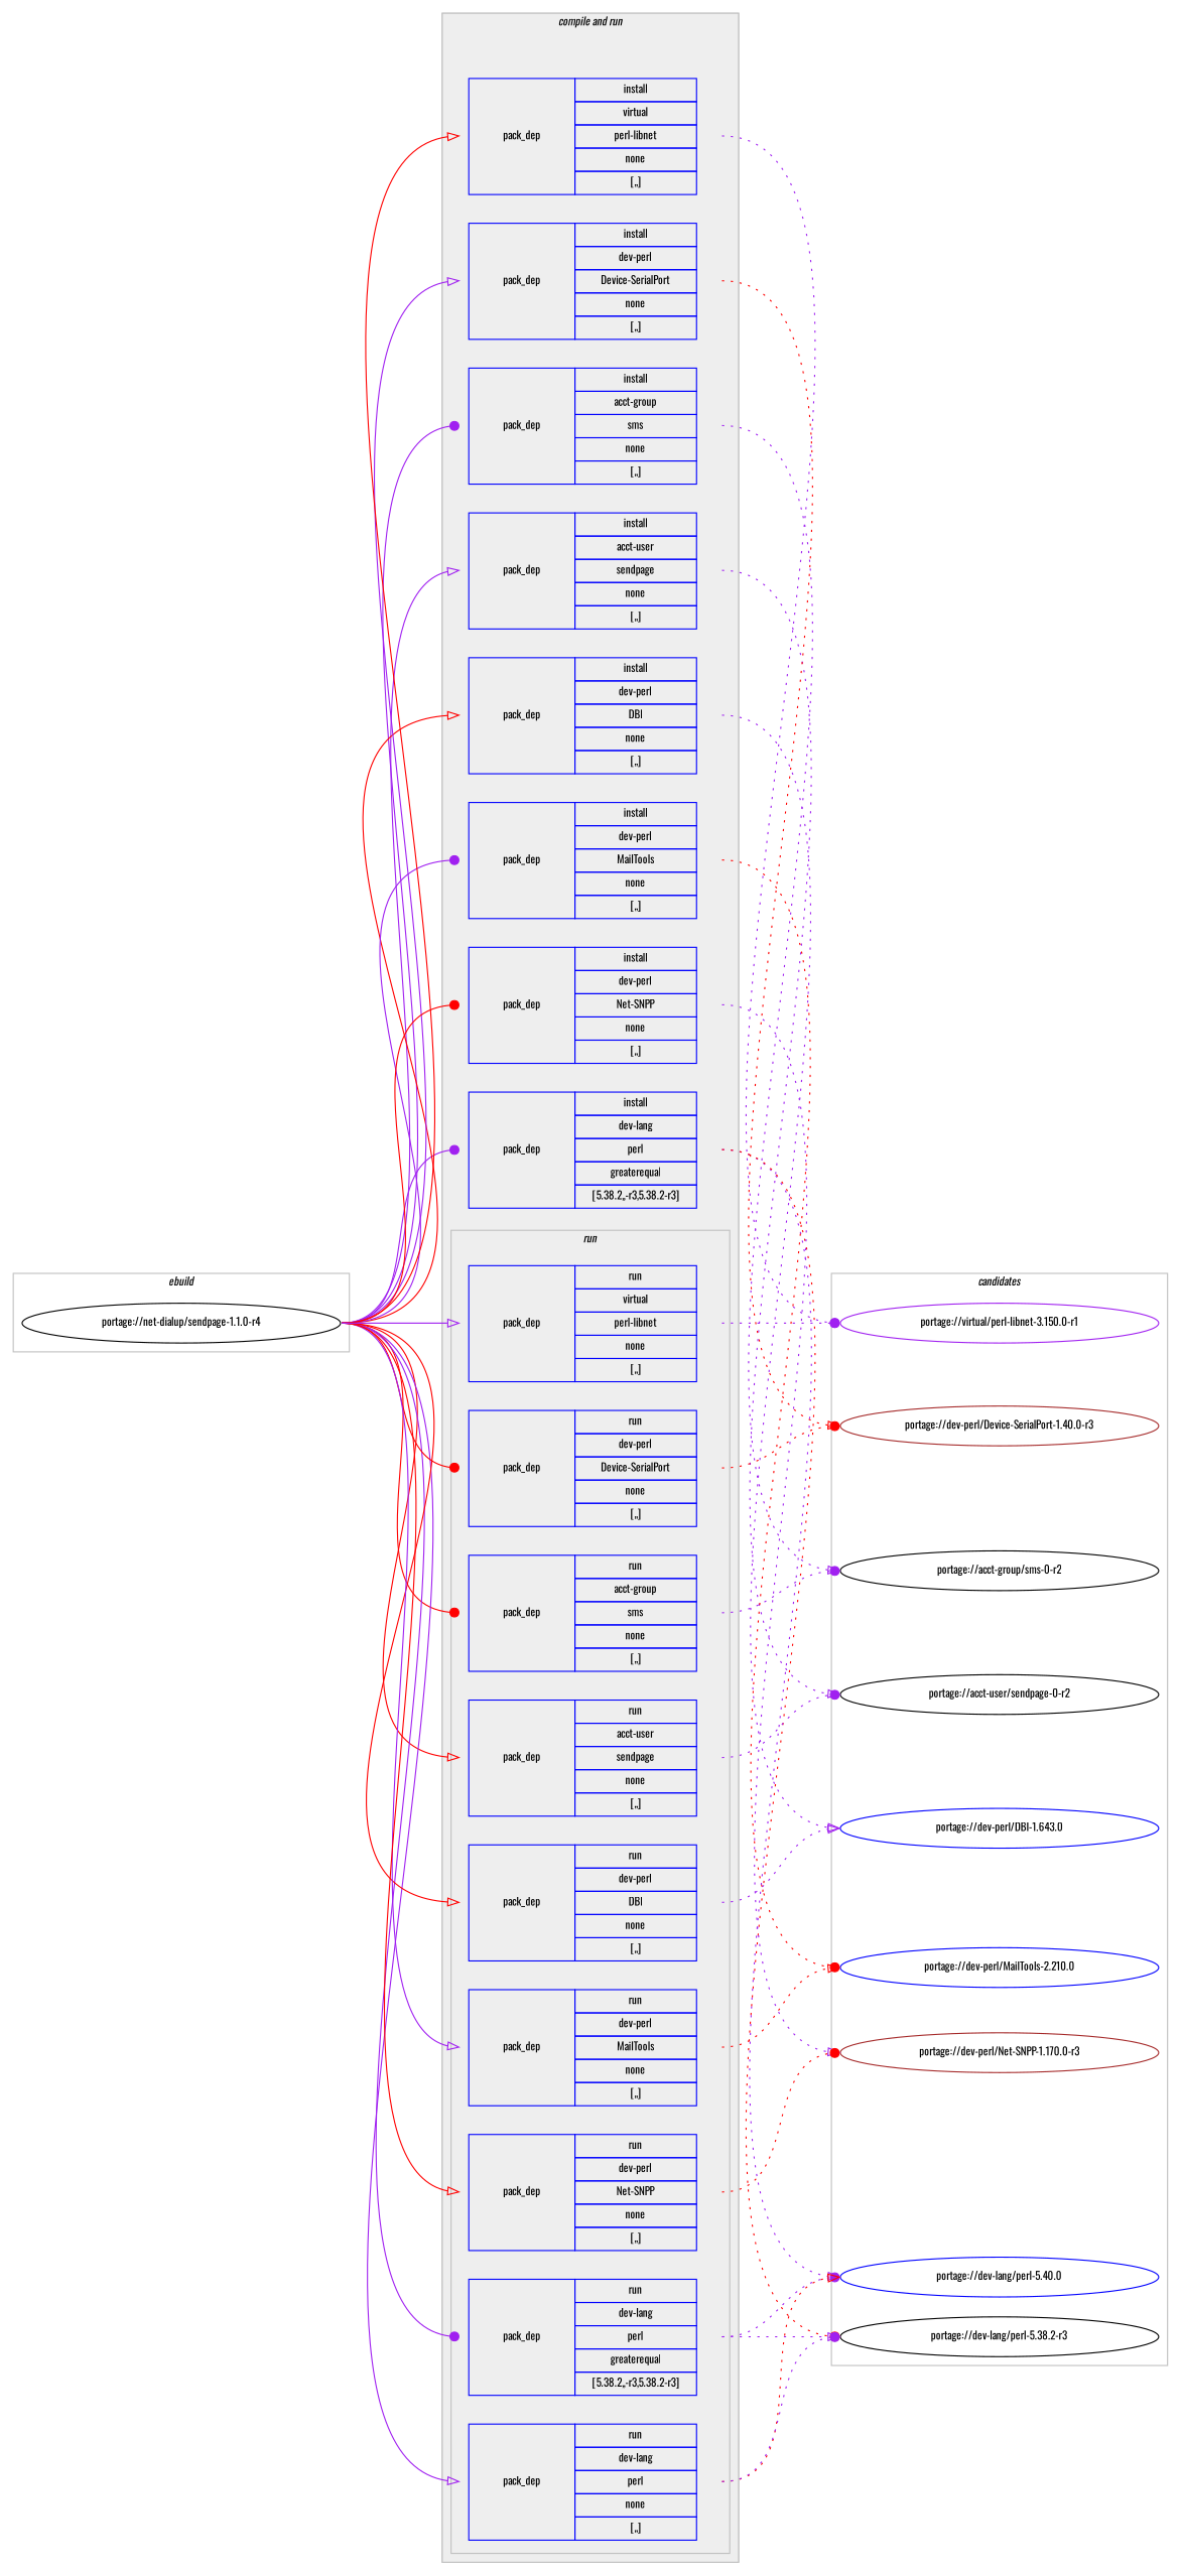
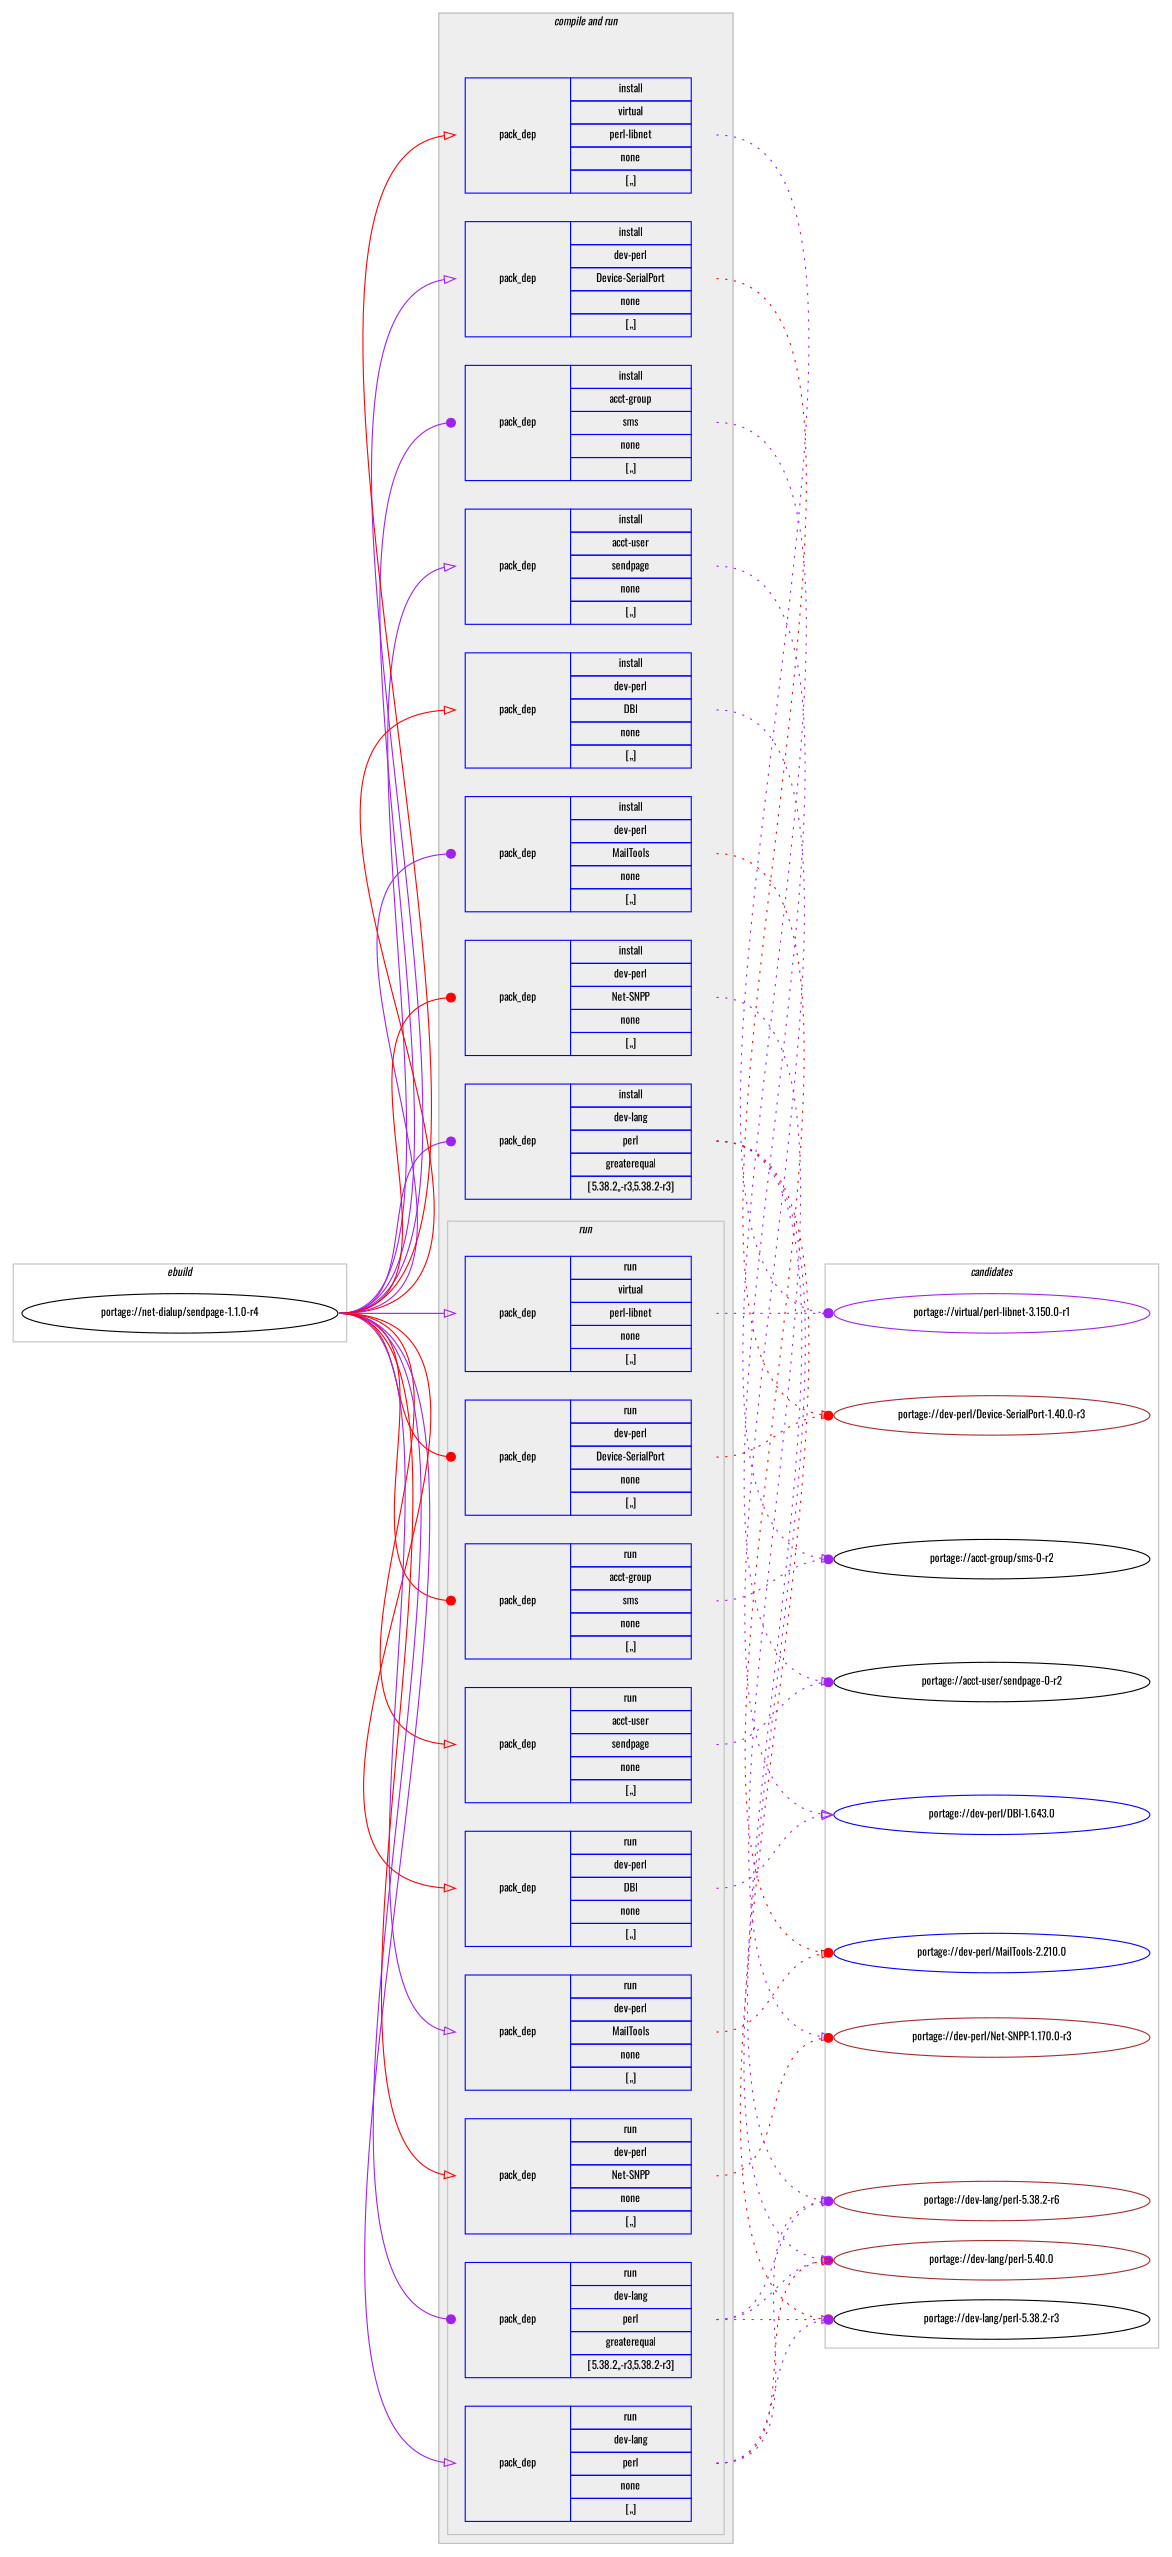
  digraph {
    compound=true
    concentrate=true
    fontname=Oswald
    fontsize=10
    newrank=true
    rankdir=LR
    ranksep=1.5
    node [color=blue fontname=Oswald fontsize=10 shape=none]
    edge [arrowhead=onormal color=purple fontname=Oswald headport=w style=dotted tailport=e weight=100]
    n1 [color=black label="portage://net-dialup/sendpage-1.1.0-r4" width=4 shape=""]
    n2 [label=<<TABLE BORDER="0" CELLBORDER="1" CELLSPACING="0" CELLPADDING="4" WIDTH="220"><TR><TD ROWSPAN="6" CELLPADDING="30">pack_dep</TD></TR><TR><TD WIDTH="110">install</TD></TR><TR><TD>acct-group</TD></TR><TR><TD>sms</TD></TR><TR><TD>none</TD></TR><TR><TD>[,,]</TD></TR></TABLE>>]
    n3 [label=<<TABLE BORDER="0" CELLBORDER="1" CELLSPACING="0" CELLPADDING="4" WIDTH="220"><TR><TD ROWSPAN="6" CELLPADDING="30">pack_dep</TD></TR><TR><TD WIDTH="110">install</TD></TR><TR><TD>acct-user</TD></TR><TR><TD>sendpage</TD></TR><TR><TD>none</TD></TR><TR><TD>[,,]</TD></TR></TABLE>>]
    n4 [label=<<TABLE BORDER="0" CELLBORDER="1" CELLSPACING="0" CELLPADDING="4" WIDTH="220"><TR><TD ROWSPAN="6" CELLPADDING="30">pack_dep</TD></TR><TR><TD WIDTH="110">install</TD></TR><TR><TD>dev-lang</TD></TR><TR><TD>perl</TD></TR><TR><TD>greaterequal</TD></TR><TR><TD>[5.38.2,,-r3,5.38.2-r3]</TD></TR></TABLE>>]
    n5 [label=<<TABLE BORDER="0" CELLBORDER="1" CELLSPACING="0" CELLPADDING="4" WIDTH="220"><TR><TD ROWSPAN="6" CELLPADDING="30">pack_dep</TD></TR><TR><TD WIDTH="110">install</TD></TR><TR><TD>dev-perl</TD></TR><TR><TD>DBI</TD></TR><TR><TD>none</TD></TR><TR><TD>[,,]</TD></TR></TABLE>>]
    n6 [label=<<TABLE BORDER="0" CELLBORDER="1" CELLSPACING="0" CELLPADDING="4" WIDTH="220"><TR><TD ROWSPAN="6" CELLPADDING="30">pack_dep</TD></TR><TR><TD WIDTH="110">install</TD></TR><TR><TD>dev-perl</TD></TR><TR><TD>Device-SerialPort</TD></TR><TR><TD>none</TD></TR><TR><TD>[,,]</TD></TR></TABLE>>]
    n7 [label=<<TABLE BORDER="0" CELLBORDER="1" CELLSPACING="0" CELLPADDING="4" WIDTH="220"><TR><TD ROWSPAN="6" CELLPADDING="30">pack_dep</TD></TR><TR><TD WIDTH="110">install</TD></TR><TR><TD>dev-perl</TD></TR><TR><TD>MailTools</TD></TR><TR><TD>none</TD></TR><TR><TD>[,,]</TD></TR></TABLE>>]
    n8 [label=<<TABLE BORDER="0" CELLBORDER="1" CELLSPACING="0" CELLPADDING="4" WIDTH="220"><TR><TD ROWSPAN="6" CELLPADDING="30">pack_dep</TD></TR><TR><TD WIDTH="110">install</TD></TR><TR><TD>dev-perl</TD></TR><TR><TD>Net-SNPP</TD></TR><TR><TD>none</TD></TR><TR><TD>[,,]</TD></TR></TABLE>>]
    n9 [label=<<TABLE BORDER="0" CELLBORDER="1" CELLSPACING="0" CELLPADDING="4" WIDTH="220"><TR><TD ROWSPAN="6" CELLPADDING="30">pack_dep</TD></TR><TR><TD WIDTH="110">install</TD></TR><TR><TD>virtual</TD></TR><TR><TD>perl-libnet</TD></TR><TR><TD>none</TD></TR><TR><TD>[,,]</TD></TR></TABLE>>]
    n10 [label=<<TABLE BORDER="0" CELLBORDER="1" CELLSPACING="0" CELLPADDING="4" WIDTH="220"><TR><TD ROWSPAN="6" CELLPADDING="30">pack_dep</TD></TR><TR><TD WIDTH="110">run</TD></TR><TR><TD>acct-group</TD></TR><TR><TD>sms</TD></TR><TR><TD>none</TD></TR><TR><TD>[,,]</TD></TR></TABLE>>]
    n11 [label=<<TABLE BORDER="0" CELLBORDER="1" CELLSPACING="0" CELLPADDING="4" WIDTH="220"><TR><TD ROWSPAN="6" CELLPADDING="30">pack_dep</TD></TR><TR><TD WIDTH="110">run</TD></TR><TR><TD>acct-user</TD></TR><TR><TD>sendpage</TD></TR><TR><TD>none</TD></TR><TR><TD>[,,]</TD></TR></TABLE>>]
    n12 [label=<<TABLE BORDER="0" CELLBORDER="1" CELLSPACING="0" CELLPADDING="4" WIDTH="220"><TR><TD ROWSPAN="6" CELLPADDING="30">pack_dep</TD></TR><TR><TD WIDTH="110">run</TD></TR><TR><TD>dev-lang</TD></TR><TR><TD>perl</TD></TR><TR><TD>greaterequal</TD></TR><TR><TD>[5.38.2,,-r3,5.38.2-r3]</TD></TR></TABLE>>]
    n13 [label=<<TABLE BORDER="0" CELLBORDER="1" CELLSPACING="0" CELLPADDING="4" WIDTH="220"><TR><TD ROWSPAN="6" CELLPADDING="30">pack_dep</TD></TR><TR><TD WIDTH="110">run</TD></TR><TR><TD>dev-lang</TD></TR><TR><TD>perl</TD></TR><TR><TD>none</TD></TR><TR><TD>[,,]</TD></TR></TABLE>>]
    n14 [label=<<TABLE BORDER="0" CELLBORDER="1" CELLSPACING="0" CELLPADDING="4" WIDTH="220"><TR><TD ROWSPAN="6" CELLPADDING="30">pack_dep</TD></TR><TR><TD WIDTH="110">run</TD></TR><TR><TD>dev-perl</TD></TR><TR><TD>DBI</TD></TR><TR><TD>none</TD></TR><TR><TD>[,,]</TD></TR></TABLE>>]
    n15 [label=<<TABLE BORDER="0" CELLBORDER="1" CELLSPACING="0" CELLPADDING="4" WIDTH="220"><TR><TD ROWSPAN="6" CELLPADDING="30">pack_dep</TD></TR><TR><TD WIDTH="110">run</TD></TR><TR><TD>dev-perl</TD></TR><TR><TD>Device-SerialPort</TD></TR><TR><TD>none</TD></TR><TR><TD>[,,]</TD></TR></TABLE>>]
    n16 [label=<<TABLE BORDER="0" CELLBORDER="1" CELLSPACING="0" CELLPADDING="4" WIDTH="220"><TR><TD ROWSPAN="6" CELLPADDING="30">pack_dep</TD></TR><TR><TD WIDTH="110">run</TD></TR><TR><TD>dev-perl</TD></TR><TR><TD>MailTools</TD></TR><TR><TD>none</TD></TR><TR><TD>[,,]</TD></TR></TABLE>>]
    n17 [label=<<TABLE BORDER="0" CELLBORDER="1" CELLSPACING="0" CELLPADDING="4" WIDTH="220"><TR><TD ROWSPAN="6" CELLPADDING="30">pack_dep</TD></TR><TR><TD WIDTH="110">run</TD></TR><TR><TD>dev-perl</TD></TR><TR><TD>Net-SNPP</TD></TR><TR><TD>none</TD></TR><TR><TD>[,,]</TD></TR></TABLE>>]
    n18 [label=<<TABLE BORDER="0" CELLBORDER="1" CELLSPACING="0" CELLPADDING="4" WIDTH="220"><TR><TD ROWSPAN="6" CELLPADDING="30">pack_dep</TD></TR><TR><TD WIDTH="110">run</TD></TR><TR><TD>virtual</TD></TR><TR><TD>perl-libnet</TD></TR><TR><TD>none</TD></TR><TR><TD>[,,]</TD></TR></TABLE>>]
    n19 [color=black label="portage://acct-user/sendpage-0-r2" width=4 shape=""]
    n20 [color=black label="portage://acct-group/sms-0-r2" width=4 shape=""]
-   n21 [label="portage://dev-lang/perl-5.40.0" width=4 shape=""]
+   n21 [color=brown label="portage://dev-lang/perl-5.40.0" width=4 shape=""]
+   n22 [color=brown label="portage://dev-lang/perl-5.38.2-r6" width=4 shape=""]
    n23 [color=black label="portage://dev-lang/perl-5.38.2-r3" width=4 shape=""]
    n24 [label="portage://dev-perl/DBI-1.643.0" width=4 shape=""]
    n25 [color=brown label="portage://dev-perl/Device-SerialPort-1.40.0-r3" width=4 shape=""]
    n26 [label="portage://dev-perl/MailTools-2.210.0" width=4 shape=""]
    n27 [color=brown label="portage://dev-perl/Net-SNPP-1.170.0-r3" width=4 shape=""]
    n28 [color=purple label="portage://virtual/perl-libnet-3.150.0-r1" width=4 shape=""]
    subgraph cluster_1 {
      color=gray
      label=<<i>ebuild</i>>
      n1
    }
    subgraph cluster_2 {
      color=gray
      label=<<i>dependencies</i>>
      subgraph cluster_3 {
        color=gray
        fillcolor="#eeeeee"
        label=<<i>compile</i>>
        style=filled
        subgraph sub_4 {
          color=gray
          fillcolor="#eeeeee"
          label=<<i>compile</i>>
          style=filled
          n2
        }
        subgraph sub_5 {
          color=gray
          fillcolor="#eeeeee"
          label=<<i>compile</i>>
          style=filled
          n3
        }
        subgraph sub_6 {
          color=gray
          fillcolor="#eeeeee"
          label=<<i>compile</i>>
          style=filled
          n4
        }
        subgraph sub_7 {
          color=gray
          fillcolor="#eeeeee"
          label=<<i>compile</i>>
          style=filled
          n5
        }
        subgraph sub_8 {
          color=gray
          fillcolor="#eeeeee"
          label=<<i>compile</i>>
          style=filled
          n6
        }
        subgraph sub_9 {
          color=gray
          fillcolor="#eeeeee"
          label=<<i>compile</i>>
          style=filled
          n7
        }
        subgraph sub_10 {
          color=gray
          fillcolor="#eeeeee"
          label=<<i>compile</i>>
          style=filled
          n8
        }
        subgraph sub_11 {
          color=gray
          fillcolor="#eeeeee"
          label=<<i>compile</i>>
          style=filled
          n9
        }
      }
      subgraph cluster_12 {
        color=gray
        fillcolor="#eeeeee"
        label=<<i>compile and run</i>>
        style=filled
      }
      subgraph cluster_13 {
        color=gray
        fillcolor="#eeeeee"
        label=<<i>run</i>>
        style=filled
        subgraph sub_14 {
          color=gray
          fillcolor="#eeeeee"
          label=<<i>run</i>>
          style=filled
          n10
        }
        subgraph sub_15 {
          color=gray
          fillcolor="#eeeeee"
          label=<<i>run</i>>
          style=filled
          n11
        }
        subgraph sub_16 {
          color=gray
          fillcolor="#eeeeee"
          label=<<i>run</i>>
          style=filled
          n12
        }
        subgraph sub_17 {
          color=gray
          fillcolor="#eeeeee"
          label=<<i>run</i>>
          style=filled
          n13
        }
        subgraph sub_18 {
          color=gray
          fillcolor="#eeeeee"
          label=<<i>run</i>>
          style=filled
          n14
        }
        subgraph sub_19 {
          color=gray
          fillcolor="#eeeeee"
          label=<<i>run</i>>
          style=filled
          n15
        }
        subgraph sub_20 {
          color=gray
          fillcolor="#eeeeee"
          label=<<i>run</i>>
          style=filled
          n16
        }
        subgraph sub_21 {
          color=gray
          fillcolor="#eeeeee"
          label=<<i>run</i>>
          style=filled
          n17
        }
        subgraph sub_22 {
          color=gray
          fillcolor="#eeeeee"
          label=<<i>run</i>>
          style=filled
          n18
        }
      }
    }
    subgraph cluster_23 {
      color=gray
      label=<<i>candidates</i>>
      rank=same
      subgraph sub_24 {
        color=black
        label=<<i>candidates</i>>
        nodesep=1
        rank=same
        n19
      }
      subgraph sub_25 {
        color=black
        label=<<i>candidates</i>>
        nodesep=1
        rank=same
        n20
      }
      subgraph sub_26 {
        color=black
        label=<<i>candidates</i>>
        nodesep=1
        rank=same
        n21
+       n22
        n23
      }
      subgraph sub_27 {
        color=black
        label=<<i>candidates</i>>
        nodesep=1
        rank=same
        n24
      }
      subgraph sub_28 {
        color=black
        label=<<i>candidates</i>>
        nodesep=1
        rank=same
        n25
      }
      subgraph sub_29 {
        color=black
        label=<<i>candidates</i>>
        nodesep=1
        rank=same
        n26
      }
      subgraph sub_30 {
        color=black
        label=<<i>candidates</i>>
        nodesep=1
        rank=same
        n27
      }
      subgraph sub_31 {
        color=black
        label=<<i>candidates</i>>
        nodesep=1
        rank=same
        n28
      }
      subgraph sub_32 {
        color=black
        label=<<i>candidates</i>>
        nodesep=1
        rank=same
        n20
      }
      subgraph sub_33 {
        color=black
        label=<<i>candidates</i>>
        nodesep=1
        rank=same
        n19
      }
      subgraph sub_34 {
        color=black
        label=<<i>candidates</i>>
        nodesep=1
        rank=same
        n21
+       n22
        n23
      }
      subgraph sub_35 {
        color=black
        label=<<i>candidates</i>>
        nodesep=1
        rank=same
        n21
+       n22
        n23
      }
      subgraph sub_36 {
        color=black
        label=<<i>candidates</i>>
        nodesep=1
        rank=same
        n24
      }
      subgraph sub_37 {
        color=black
        label=<<i>candidates</i>>
        nodesep=1
        rank=same
        n25
      }
      subgraph sub_38 {
        color=black
        label=<<i>candidates</i>>
        nodesep=1
        rank=same
        n26
      }
      subgraph sub_39 {
        color=black
        label=<<i>candidates</i>>
        nodesep=1
        rank=same
        n27
      }
      subgraph sub_40 {
        color=black
        label=<<i>candidates</i>>
        nodesep=1
        rank=same
        n28
      }
    }
    n1 -> n2 [arrowhead=dot style=solid weight=20]
    n1 -> n3 [style=solid weight=20]
    n1 -> n4 [arrowhead=dot style=solid weight=20]
    n1 -> n5 [color=red style=solid weight=20]
    n1 -> n6 [style=solid weight=20]
    n1 -> n7 [arrowhead=dot style=solid weight=20]
    n1 -> n8 [arrowhead=dot color=red style=solid weight=20]
    n1 -> n9 [color=red style=solid weight=20]
    n1 -> n10 [arrowhead=dot color=red style=solid weight=20]
    n1 -> n11 [color=red style=solid weight=20]
    n1 -> n12 [arrowhead=dot style=solid weight=20]
    n1 -> n13 [style=solid weight=20]
    n1 -> n14 [color=red style=solid weight=20]
    n1 -> n15 [arrowhead=dot color=red style=solid weight=20]
    n1 -> n16 [style=solid weight=20]
    n1 -> n17 [color=red style=solid weight=20]
    n1 -> n18 [style=solid weight=20]
    n2 -> n20
    n3 -> n19
    n4 -> n21
+   n4 -> n22
    n4 -> n23 [arrowhead=dot color=red]
    n5 -> n24
    n6 -> n25 [color=red]
    n7 -> n26 [arrowhead=dot color=red]
    n8 -> n27
    n9 -> n28 [arrowhead=dot]
    n10 -> n20 [arrowhead=dot]
    n11 -> n19 [arrowhead=dot]
    n12 -> n21 [arrowhead=dot]
+   n12 -> n22
    n12 -> n23
    n13 -> n21 [color=red]
+   n13 -> n22 [arrowhead=dot]
    n13 -> n23 [arrowhead=dot]
    n14 -> n24
    n15 -> n25 [arrowhead=dot color=red]
    n16 -> n26 [color=red]
    n17 -> n27 [arrowhead=dot color=red]
    n18 -> n28 [arrowhead=dot]
  }
